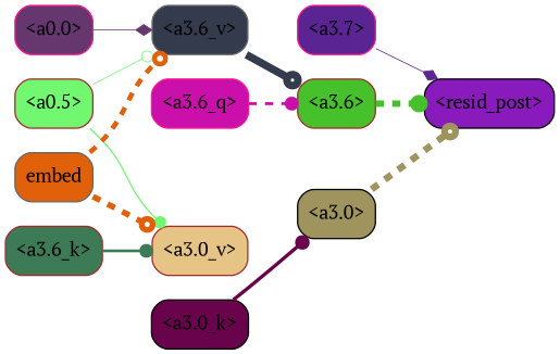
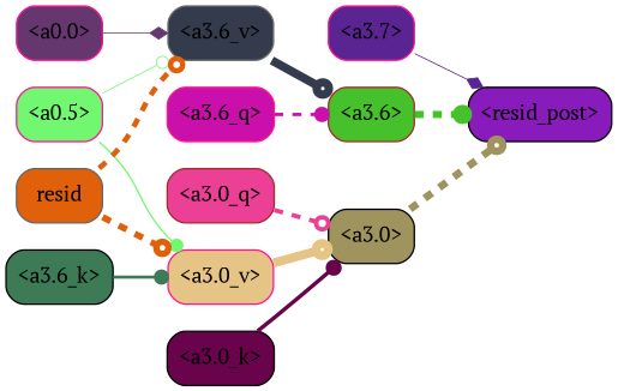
  strict digraph {
    fontname="PT Serif"
    rankdir=LR
    splines=true
    node [color=brown fontname="PT Serif" shape=box style="filled, rounded"]
    edge [arrowhead=odot color="#72f870" fontname="PT Serif" penwidth=0.6 style=dashed]
    "<a3.7>" [color=deeppink fillcolor="#5a2493"]
    "<resid_post>" [color=black fillcolor="#891abc"]
    "<a3.6>" [fillcolor="#47c12b"]
    "<a3.0>" [color=black fillcolor="#9f945e"]
    "<a3.6_q>" [color=deeppink fillcolor="#ca0faa"]
-   "<a3.6_k>" [fillcolor="#3d7a56"]
-   "<a3.0_v>" [fillcolor="#e6c485"]
+   "<a3.0_q>" [fillcolor="#eb4096"]
+   "<a3.6_k>" [color=black fillcolor="#3d7a56"]
+   "<a3.0_v>" [color=deeppink fillcolor="#e6c485"]
    "<a3.0_k>" [color=black fillcolor="#69034c"]
    "<a3.6_v>" [color=gray40 fillcolor="#333b4d"]
-   "<a0.5>" [fillcolor="#72f870"]
+   "<a0.5>" [color=deeppink fillcolor="#72f870"]
    "<a0.0>" [color=deeppink fillcolor="#66366f"]
-   embed [color=gray40 fillcolor="#e1600a"]
+   embed [color=gray40 fillcolor="#e1600a" label=resid]
    "<a3.7>" -> "<resid_post>" [arrowhead=diamond color="#5a2493" style=solid]
    "<a3.6>" -> "<resid_post>" [arrowhead=dot color="#47c12b" penwidth=4.748674273490906]
    "<a3.0>" -> "<resid_post>" [color="#9f945e" penwidth=5.004031300544739]
    "<a3.6_q>" -> "<a3.6>" [arrowhead=dot color="#ca0faa" penwidth=2.1656854450702667]
+   "<a3.0_q>" -> "<a3.0>" [color="#eb4096" penwidth=2.95696559548378]
    "<a3.6_k>" -> "<a3.0_v>" [arrowhead=dot color="#3d7a56" penwidth=2.086437076330185 style=bold]
+   "<a3.0_v>" -> "<a3.0>" [color="#e6c485" penwidth=5.9515902400016785 style=bold]
    "<a3.0_k>" -> "<a3.0>" [arrowhead=dot color="#69034c" penwidth=2.5988530814647675 style=solid]
    "<a3.6_v>" -> "<a3.6>" [color="#333b4d" penwidth=5.669987380504608 style=solid]
    "<a0.5>" -> "<a3.0_v>" [arrowhead=dot penwidth=0.9916514158248901 style=bold]
    "<a0.5>" -> "<a3.6_v>" [style=solid]
    "<a0.0>" -> "<a3.6_v>" [arrowhead=diamond color="#66366f" style=solid]
    embed -> "<a3.0_v>" [color="#e1600a" penwidth=4.293717980384827]
    embed -> "<a3.6_v>" [color="#e1600a" penwidth=3.56406831741333]
  }
